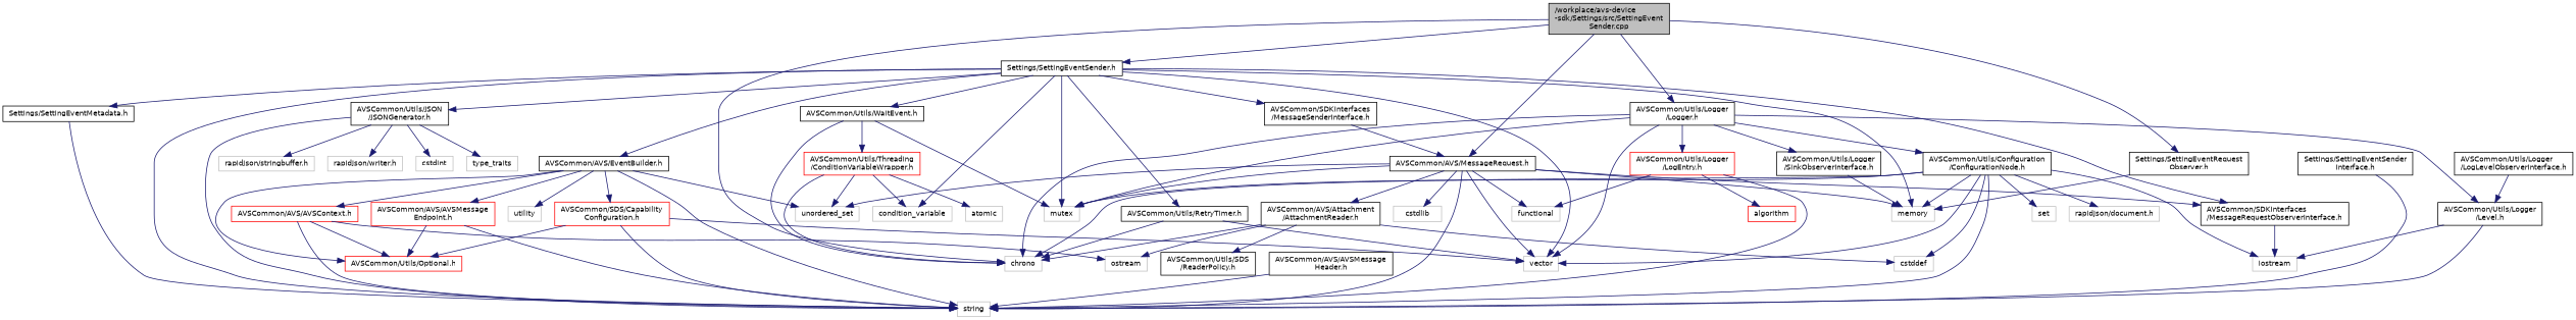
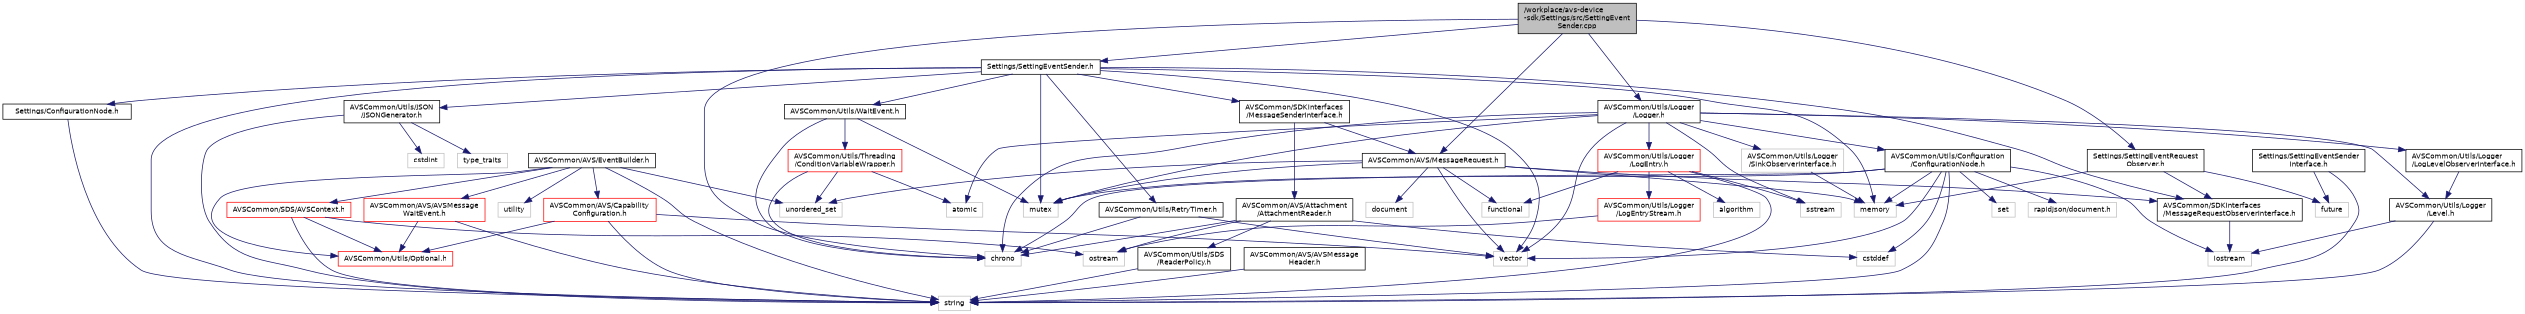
  digraph {
    node [color=grey75 fillcolor=white fontname=Helvetica fontsize=10 shape=record style=filled]
    edge [color=midnightblue fontname=Helvetica fontsize=10 labelfontname=Helvetica labelfontsize=10 style=solid]
    n1 [color=black fillcolor=grey75 fontcolor=black height=0.2 label="/workplace/avs-device\l-sdk/Settings/src/SettingEvent\lSender.cpp" width=0.4]
    n2 [height=0.2 label=chrono width=0.4]
    n3 [color=black height=0.2 label="Settings/SettingEventSender.h" width=0.4]
    n4 [color=black height=0.2 label="AVSCommon/AVS/MessageRequest.h" width=0.4]
    n5 [color=black height=0.2 label="Settings/SettingEventRequest\lObserver.h" width=0.4]
    n6 [color=black height=0.2 label="AVSCommon/Utils/Logger\l/Logger.h" width=0.4]
-   n7 [height=0.2 label=condition_variable width=0.4]
    n8 [height=0.2 label=memory width=0.4]
    n9 [height=0.2 label=mutex width=0.4]
    n10 [height=0.2 label=string width=0.4]
    n11 [height=0.2 label=vector width=0.4]
    n12 [color=black height=0.2 label="AVSCommon/Utils/JSON\l/JSONGenerator.h" width=0.4]
    n13 [color=black height=0.2 label="AVSCommon/AVS/EventBuilder.h" width=0.4]
    n14 [color=black height=0.2 label="AVSCommon/SDKInterfaces\l/MessageSenderInterface.h" width=0.4]
    n15 [color=black height=0.2 label="AVSCommon/SDKInterfaces\l/MessageRequestObserverInterface.h" width=0.4]
    n16 [color=black height=0.2 label="AVSCommon/Utils/RetryTimer.h" width=0.4]
    n17 [color=black height=0.2 label="AVSCommon/Utils/WaitEvent.h" width=0.4]
-   n18 [color=black height=0.2 label="Settings/SettingEventMetadata.h" width=0.4]
+   n18 [color=black height=0.2 label="Settings/ConfigurationNode.h" width=0.4]
    n19 [height=0.2 label=unordered_set width=0.4]
-   n20 [height=0.2 label=cstdlib width=0.4]
+   n20 [height=0.2 label=document width=0.4]
    n21 [height=0.2 label=functional width=0.4]
    n22 [color=black height=0.2 label="AVSCommon/AVS/Attachment\l/AttachmentReader.h" width=0.4]
+   n23 [height=0.2 label=future width=0.4]
    n24 [height=0.2 label=atomic width=0.4]
+   n25 [height=0.2 label=sstream width=0.4]
    n26 [color=black height=0.2 label="AVSCommon/Utils/Configuration\l/ConfigurationNode.h" width=0.4]
    n27 [color=black height=0.2 label="AVSCommon/Utils/Logger\l/Level.h" width=0.4]
    n28 [color=red height=0.2 label="AVSCommon/Utils/Logger\l/LogEntry.h" width=0.4]
    n29 [color=black height=0.2 label="AVSCommon/Utils/Logger\l/LogLevelObserverInterface.h" width=0.4]
-   n30 [color=black height=0.2 label="AVSCommon/Utils/Logger\l/SinkObserverInterface.h" width=0.4]
+   n30 [height=0.2 label="AVSCommon/Utils/Logger\l/SinkObserverInterface.h" width=0.4]
    n31 [height=0.2 label=cstdint width=0.4]
    n32 [height=0.2 label=type_traits width=0.4]
-   n33 [height=0.2 label="rapidjson/stringbuffer.h" width=0.4]
-   n34 [height=0.2 label="rapidjson/writer.h" width=0.4]
    n35 [height=0.2 label=utility width=0.4]
    n36 [color=red height=0.2 label="AVSCommon/Utils/Optional.h" width=0.4]
-   n37 [color=red height=0.2 label="AVSCommon/AVS/AVSContext.h" width=0.4]
-   n38 [color=red height=0.2 label="AVSCommon/AVS/AVSMessage\lEndpoint.h" width=0.4]
-   n39 [color=red height=0.2 label="AVSCommon/SDS/Capability\lConfiguration.h" width=0.4]
+   n37 [color=red height=0.2 label="AVSCommon/SDS/AVSContext.h" width=0.4]
+   n38 [color=red height=0.2 label="AVSCommon/AVS/AVSMessage\lWaitEvent.h" width=0.4]
+   n39 [color=red height=0.2 label="AVSCommon/AVS/Capability\lConfiguration.h" width=0.4]
    n40 [height=0.2 label=iostream width=0.4]
    n41 [color=red height=0.2 label="AVSCommon/Utils/Threading\l/ConditionVariableWrapper.h" width=0.4]
    n42 [color=black height=0.2 label="Settings/SettingEventSender\lInterface.h" width=0.4]
    n43 [height=0.2 label=ostream width=0.4]
    n44 [color=black height=0.2 label="AVSCommon/AVS/AVSMessage\lHeader.h" width=0.4]
    n45 [height=0.2 label=cstddef width=0.4]
    n46 [color=black height=0.2 label="AVSCommon/Utils/SDS\l/ReaderPolicy.h" width=0.4]
    n47 [height=0.2 label=set width=0.4]
    n48 [height=0.2 label="rapidjson/document.h" width=0.4]
-   n49 [color=red height=0.2 label=algorithm width=0.4]
+   n49 [height=0.2 label=algorithm width=0.4]
+   n50 [color=red height=0.2 label="AVSCommon/Utils/Logger\l/LogEntryStream.h" width=0.4]
    n1 -> n2
    n1 -> n3
    n1 -> n4
    n1 -> n5
    n1 -> n6
-   n3 -> n7
    n3 -> n8
    n3 -> n9
    n3 -> n10
    n3 -> n11
    n3 -> n12
-   n3 -> n13
    n3 -> n14
    n3 -> n15
    n3 -> n16
    n3 -> n17
    n3 -> n18
    n4 -> n8
    n4 -> n9
-   n4 -> n10
+   n46 -> n10
    n4 -> n11
    n4 -> n15
    n4 -> n19
    n4 -> n20
    n4 -> n21
-   n4 -> n22
+   n14 -> n22
    n5 -> n8
+   n5 -> n15
+   n5 -> n23
    n6 -> n2
    n6 -> n9
    n6 -> n11
+   n6 -> n24
+   n6 -> n25
    n6 -> n26
    n6 -> n27
    n6 -> n28
+   n6 -> n29
    n6 -> n30
    n12 -> n10
    n12 -> n31
    n12 -> n32
-   n12 -> n33
-   n12 -> n34
    n13 -> n10
    n13 -> n19
    n13 -> n35
    n13 -> n36
    n13 -> n37
    n13 -> n38
    n13 -> n39
    n14 -> n4
    n15 -> n40
    n16 -> n2
    n16 -> n11
    n17 -> n2
    n17 -> n9
    n17 -> n41
    n18 -> n10
    n22 -> n2
    n22 -> n43
    n22 -> n45
    n22 -> n46
    n26 -> n2
    n26 -> n8
    n26 -> n9
    n26 -> n10
    n26 -> n11
    n26 -> n40
    n26 -> n45
    n26 -> n47
    n26 -> n48
    n27 -> n10
    n27 -> n40
    n28 -> n10
    n28 -> n21
+   n28 -> n25
    n28 -> n49
+   n28 -> n50
    n29 -> n27
    n30 -> n8
    n37 -> n10
    n37 -> n36
    n37 -> n43
    n38 -> n10
    n38 -> n36
    n39 -> n10
    n39 -> n11
    n39 -> n36
    n41 -> n2
-   n41 -> n7
    n41 -> n19
    n41 -> n24
    n42 -> n10
+   n42 -> n23
    n44 -> n10
+   n50 -> n43
  }
